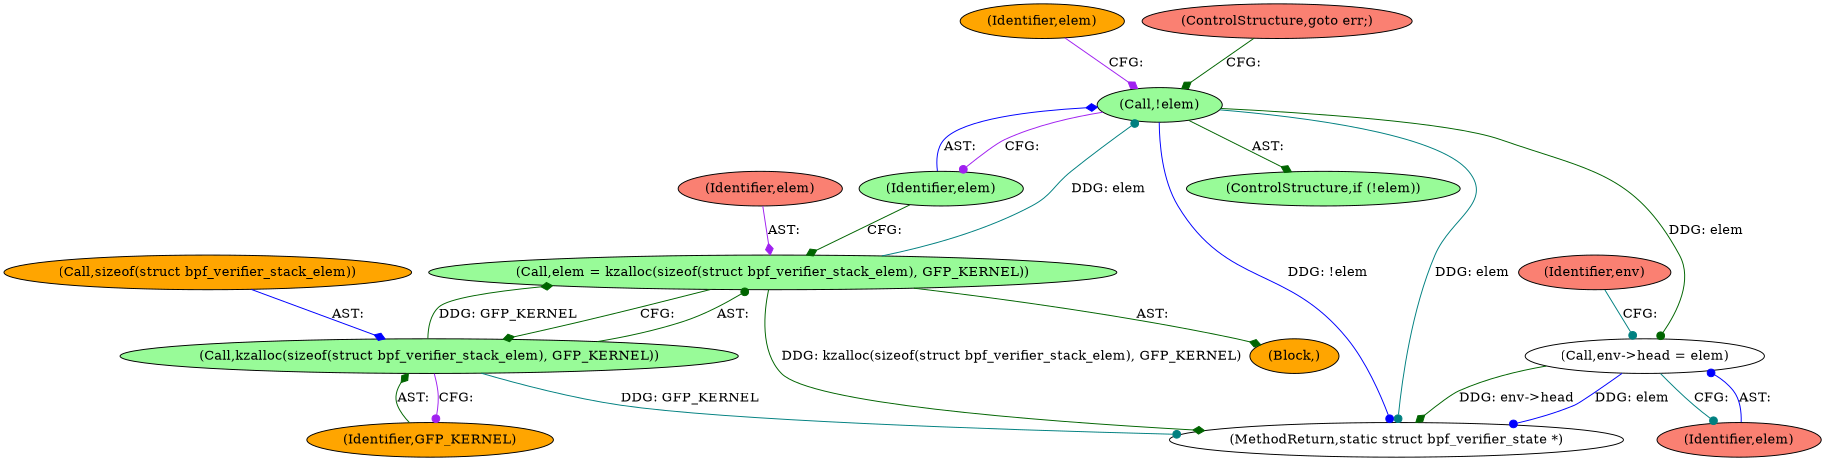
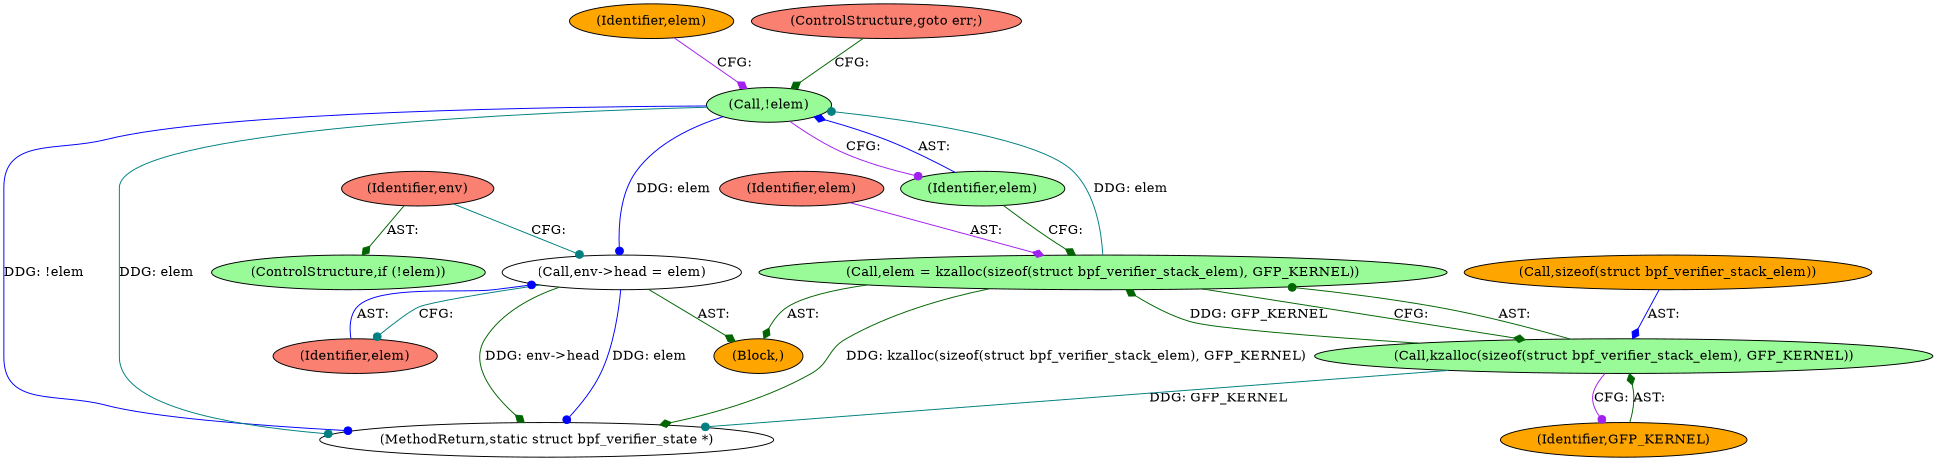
  digraph {
    node [fillcolor=palegreen style=filled]
    edge [arrowhead=diamond color=darkgreen]
    n1 [fillcolor=white label="(Call,env->head = elem)"]
    n2 [fillcolor=white label="(MethodReturn,static struct bpf_verifier_state *)"]
    n3 [fillcolor=salmon label="(Identifier,elem)"]
    n4 [fillcolor=orange label="(Block,)"]
    n5 [label="(Call,!elem)"]
    n6 [label="(ControlStructure,if (!elem))"]
    n7 [label="(Identifier,elem)"]
    n8 [label="(Call,elem = kzalloc(sizeof(struct bpf_verifier_stack_elem), GFP_KERNEL))"]
    n9 [label="(Call,kzalloc(sizeof(struct bpf_verifier_stack_elem), GFP_KERNEL))"]
    n10 [fillcolor=orange label="(Identifier,GFP_KERNEL)"]
    n11 [fillcolor=salmon label="(Identifier,elem)"]
    n12 [fillcolor=orange label="(Identifier,elem)"]
    n13 [fillcolor=orange label="(Call,sizeof(struct bpf_verifier_stack_elem))"]
    n14 [fillcolor=salmon label="(Identifier,env)"]
    n15 [fillcolor=salmon label="(ControlStructure,goto err;)"]
    n1 -> n2 [label="DDG: env->head"]
    n1 -> n2 [arrowhead=dot color=blue label="DDG: elem"]
    n1 -> n3 [arrowhead=dot color=teal label="CFG: "]
+   n1 -> n4 [label="AST: "]
    n3 -> n1 [arrowhead=dot color=blue label="AST: "]
-   n5 -> n1 [arrowhead=dot label="DDG: elem"]
+   n5 -> n1 [arrowhead=dot color=blue label="DDG: elem"]
    n5 -> n2 [arrowhead=dot color=blue label="DDG: !elem"]
    n5 -> n2 [arrowhead=dot color=teal label="DDG: elem"]
-   n5 -> n6 [label="AST: "]
+   n14 -> n6 [label="AST: "]
    n5 -> n7 [arrowhead=dot color=purple label="CFG: "]
    n7 -> n5 [color=blue label="AST: "]
    n7 -> n8 [label="CFG: "]
    n8 -> n2 [label="DDG: kzalloc(sizeof(struct bpf_verifier_stack_elem), GFP_KERNEL)"]
    n8 -> n4 [label="AST: "]
    n8 -> n5 [arrowhead=dot color=teal label="DDG: elem"]
    n8 -> n9 [label="CFG: "]
    n9 -> n2 [arrowhead=dot color=teal label="DDG: GFP_KERNEL"]
    n9 -> n8 [arrowhead=dot label="AST: "]
    n9 -> n8 [label="DDG: GFP_KERNEL"]
    n9 -> n10 [arrowhead=dot color=purple label="CFG: "]
    n10 -> n9 [label="AST: "]
    n11 -> n8 [color=purple label="AST: "]
    n12 -> n5 [color=purple label="CFG: "]
    n13 -> n9 [color=blue label="AST: "]
    n14 -> n1 [arrowhead=dot color=teal label="CFG: "]
    n15 -> n5 [label="CFG: "]
  }
